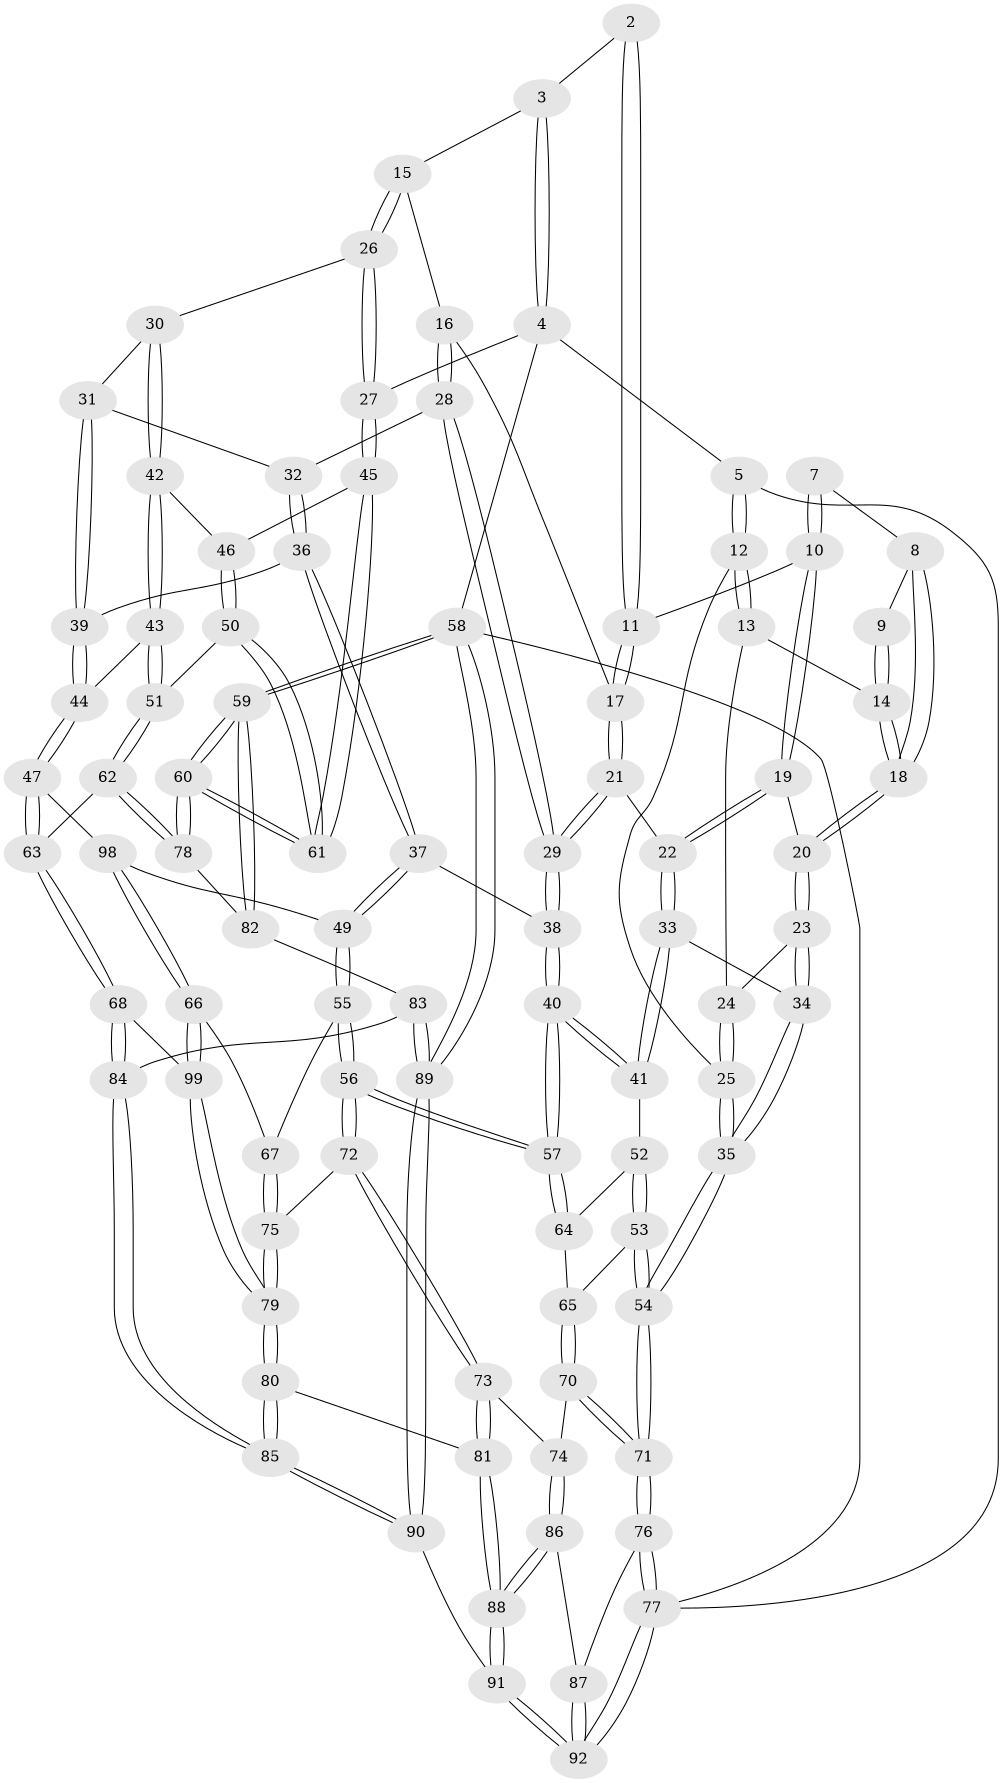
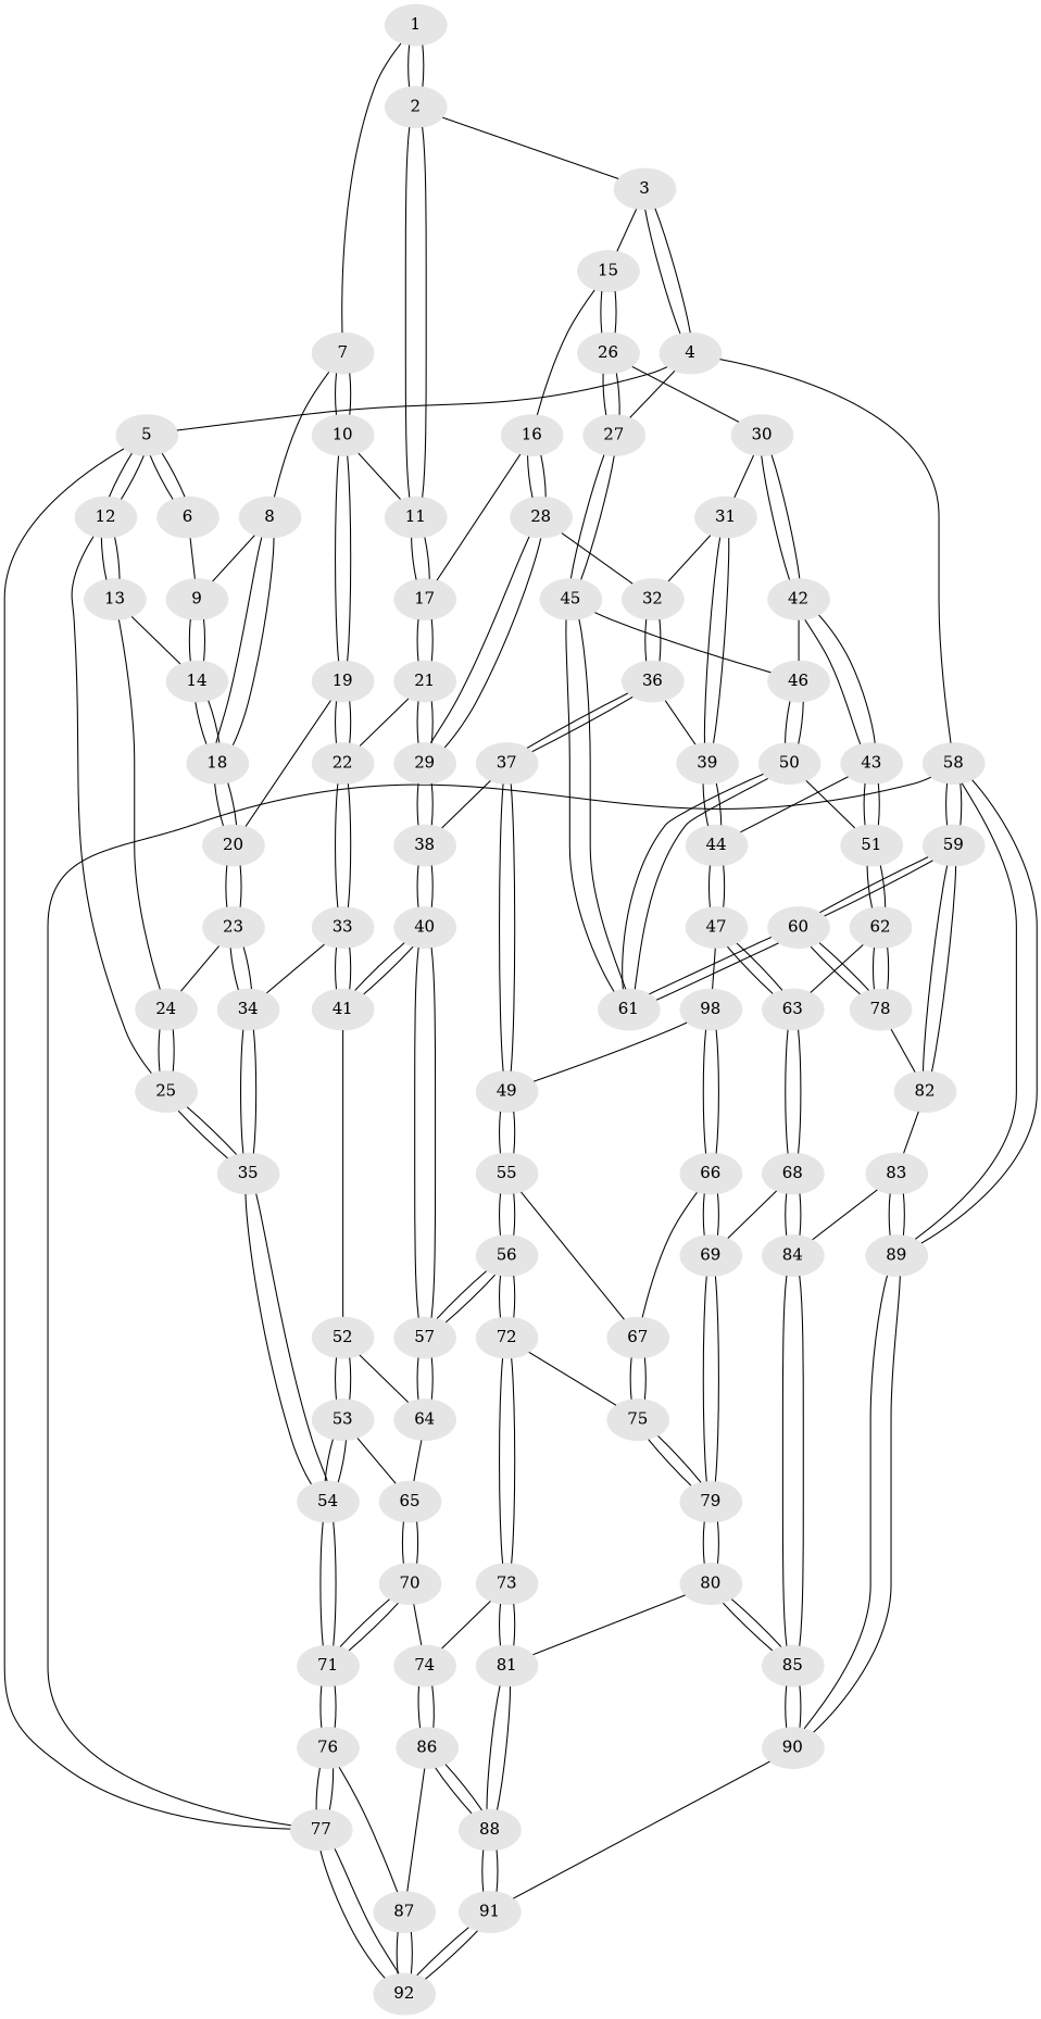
  graph {
    node [color=gray90 style=filled]
+   1
    2
    7
    3
    11
    8
    10
    4
    15
    17
    5
    27
    58
    16
    26
+   6
    12
    77
    45
    59
    89
    9
    13
    25
    92
    14
    18
    19
    20
    22
    21
    24
    35
    28
    30
    29
    32
    23
    33
    34
    38
    41
    54
    31
    42
    46
    61
    36
    40
    39
    43
    44
    37
    52
    71
    49
    55
    57
    47
    64
    53
    51
    50
    62
    n65 [label=98]
    63
    66
    68
    67
-   69 [label=99]
+   69
    56
    78
    65
    70
    76
    72
    75
    73
    60
    82
    90
    83
    84
    74
    79
    85
    80
    86
    87
    81
    88
    91
+   1 -- 2
+   1 -- 2
+   1 -- 7
    2 -- 3
    2 -- 11
    2 -- 11
    7 -- 8
    7 -- 10
    7 -- 10
    3 -- 4
    3 -- 4
    3 -- 15
    11 -- 17
    11 -- 17
    8 -- 9
    8 -- 18
    8 -- 18
    10 -- 11
    10 -- 19
    10 -- 19
    4 -- 5
    4 -- 27
    4 -- 58
    15 -- 16
    15 -- 26
    15 -- 26
    17 -- 21
    17 -- 21
+   5 -- 6
+   5 -- 6
    5 -- 12
    5 -- 12
    5 -- 77
    27 -- 45
    27 -- 45
    58 -- 77
    58 -- 59
    58 -- 59
    58 -- 89
    58 -- 89
    16 -- 17
    16 -- 28
    16 -- 28
    26 -- 27
    26 -- 27
    26 -- 30
+   6 -- 9
    12 -- 13
    12 -- 13
    12 -- 25
    77 -- 92
    77 -- 92
    45 -- 46
    45 -- 61
    45 -- 61
    59 -- 60
    59 -- 60
    59 -- 82
    59 -- 82
    89 -- 90
    89 -- 90
    9 -- 14
    9 -- 14
    13 -- 14
    13 -- 24
    25 -- 35
    25 -- 35
    14 -- 18
    14 -- 18
    18 -- 20
    18 -- 20
    19 -- 20
    19 -- 22
    19 -- 22
    20 -- 23
    20 -- 23
    22 -- 33
    22 -- 33
    21 -- 22
    21 -- 29
    21 -- 29
    24 -- 25
    24 -- 25
    35 -- 54
    35 -- 54
    28 -- 29
    28 -- 29
    28 -- 32
    30 -- 31
    30 -- 42
    30 -- 42
    29 -- 38
    29 -- 38
    32 -- 36
    32 -- 36
    23 -- 24
    23 -- 34
    23 -- 34
    33 -- 34
    33 -- 41
    33 -- 41
    34 -- 35
    34 -- 35
    38 -- 40
    38 -- 40
    41 -- 52
    54 -- 71
    54 -- 71
    31 -- 32
    31 -- 39
    31 -- 39
    42 -- 46
    42 -- 43
    42 -- 43
    46 -- 50
    46 -- 50
    36 -- 39
    36 -- 37
    36 -- 37
    40 -- 41
    40 -- 41
    40 -- 57
    40 -- 57
    39 -- 44
    39 -- 44
    43 -- 44
    43 -- 51
    43 -- 51
    44 -- 47
    44 -- 47
    37 -- 38
    37 -- 49
    37 -- 49
    52 -- 64
    52 -- 53
    52 -- 53
    71 -- 76
    71 -- 76
    49 -- 55
    49 -- 55
    55 -- 67
    55 -- 56
    55 -- 56
    57 -- 64
    57 -- 64
    47 -- n65
    47 -- 63
    47 -- 63
    64 -- 65
    53 -- 54
    53 -- 54
    53 -- 65
    51 -- 62
    51 -- 62
    50 -- 61
    50 -- 61
    50 -- 51
    62 -- 63
    62 -- 78
    62 -- 78
    n65 -- 49
    n65 -- 66
    n65 -- 66
    63 -- 68
    63 -- 68
    66 -- 67
    66 -- 69
    66 -- 69
    68 -- 69
    68 -- 84
    68 -- 84
    67 -- 75
    67 -- 75
    69 -- 79
    69 -- 79
    56 -- 57
    56 -- 57
    56 -- 72
    56 -- 72
    78 -- 82
    65 -- 70
    65 -- 70
    70 -- 71
    70 -- 71
    70 -- 74
    76 -- 77
    76 -- 77
    76 -- 87
    72 -- 75
    72 -- 73
    72 -- 73
    75 -- 79
    75 -- 79
    73 -- 74
    73 -- 81
    73 -- 81
    60 -- 61
    60 -- 61
    60 -- 78
    60 -- 78
    82 -- 83
    90 -- 91
    83 -- 89
    83 -- 89
    83 -- 84
    84 -- 85
    84 -- 85
    74 -- 86
    74 -- 86
    79 -- 80
    79 -- 80
    85 -- 90
    85 -- 90
    80 -- 85
    80 -- 85
    80 -- 81
    86 -- 87
    86 -- 88
    86 -- 88
    87 -- 92
    87 -- 92
    81 -- 88
    81 -- 88
    88 -- 91
    88 -- 91
    91 -- 92
    91 -- 92
  }
